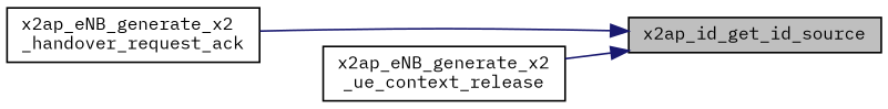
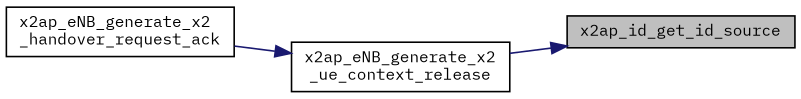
  digraph {
    fontname="IBM Plex Mono"
    rankdir=RL
    node [color=black fillcolor=white fontname="IBM Plex Mono" fontsize=10 shape=record style=filled]
    edge [color=midnightblue dir=back fontname="IBM Plex Mono" fontsize=10 labelfontname=Helvetica labelfontsize=10 style=solid]
    n1 [fillcolor=grey75 fontcolor=black height=0.2 label=x2ap_id_get_id_source width=0.4]
    n2 [height=0.2 label="x2ap_eNB_generate_x2\l_handover_request_ack" width=0.4]
    n3 [height=0.2 label="x2ap_eNB_generate_x2\l_ue_context_release" width=0.4]
-   n1 -> n2
+   n3 -> n2
    n1 -> n3
  }
